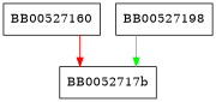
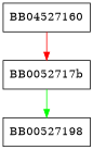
  digraph {
    splines=ortho
    node [shape=box]
-   BB00527160
+   BB00527160 [label=BB04527160]
    BB0052717b
    BB00527198
    BB00527160 -> BB0052717b [color=red]
-   BB00527198 -> BB0052717b [color=green]
+   BB0052717b -> BB00527198 [color=green]
  }
